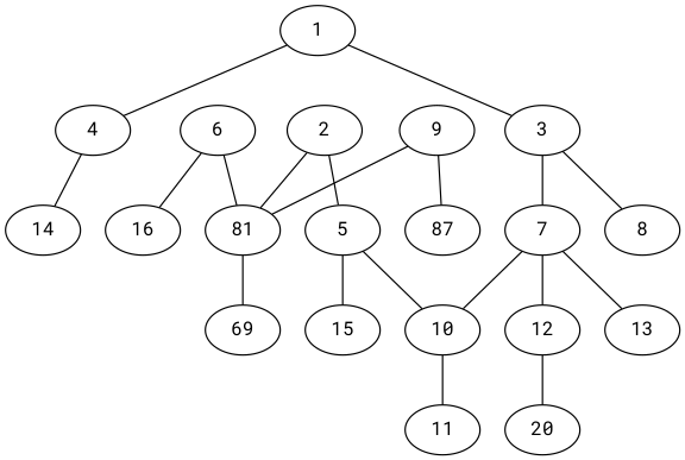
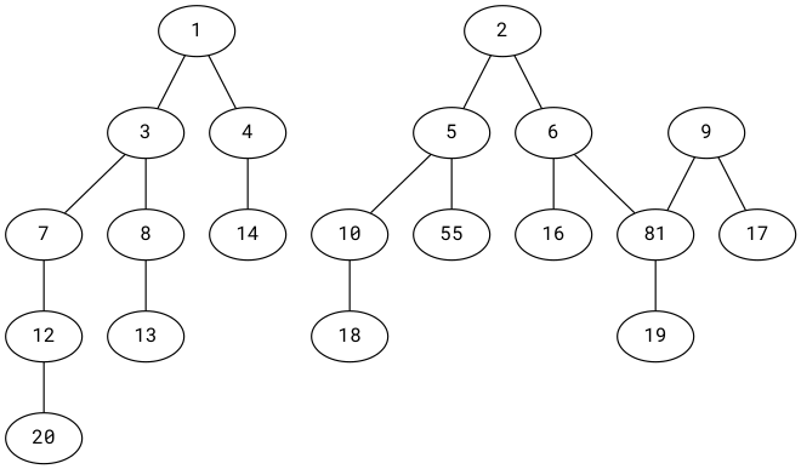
  graph {
    fontname="Roboto Mono"
    node [chem=C fontname="Roboto Mono"]
    edge [fontname="Roboto Mono" valence=1]
    1
    3
    4
    2
    5
    6
    7
    8 [chem=N]
    14 [chem=H]
    10
-   15 [chem=H]
+   15 [chem=H label=55]
    n12 [label=81]
    16 [chem=H]
    12 [chem=O]
    13 [chem=O]
    9
-   17 [chem=H label=87]
-   18 [chem=H label=11]
-   19 [chem=H label=69]
+   17 [chem=H]
+   18 [chem=H]
+   19 [chem=H]
    20 [chem=H]
    1 -- 3 [valence=2]
    1 -- 4
    3 -- 7
    3 -- 8
    4 -- 14
    2 -- 5 [valence=2]
-   2 -- n12
+   2 -- 6
    5 -- 10
    5 -- 15
    6 -- n12 [valence=2]
    6 -- 16
-   7 -- 10 [valence=2]
    7 -- 12
-   7 -- 13 [valence=2]
+   8 -- 13 [valence=2]
    10 -- 18
    n12 -- 19
    12 -- 20
    9 -- n12
    9 -- 17
  }
